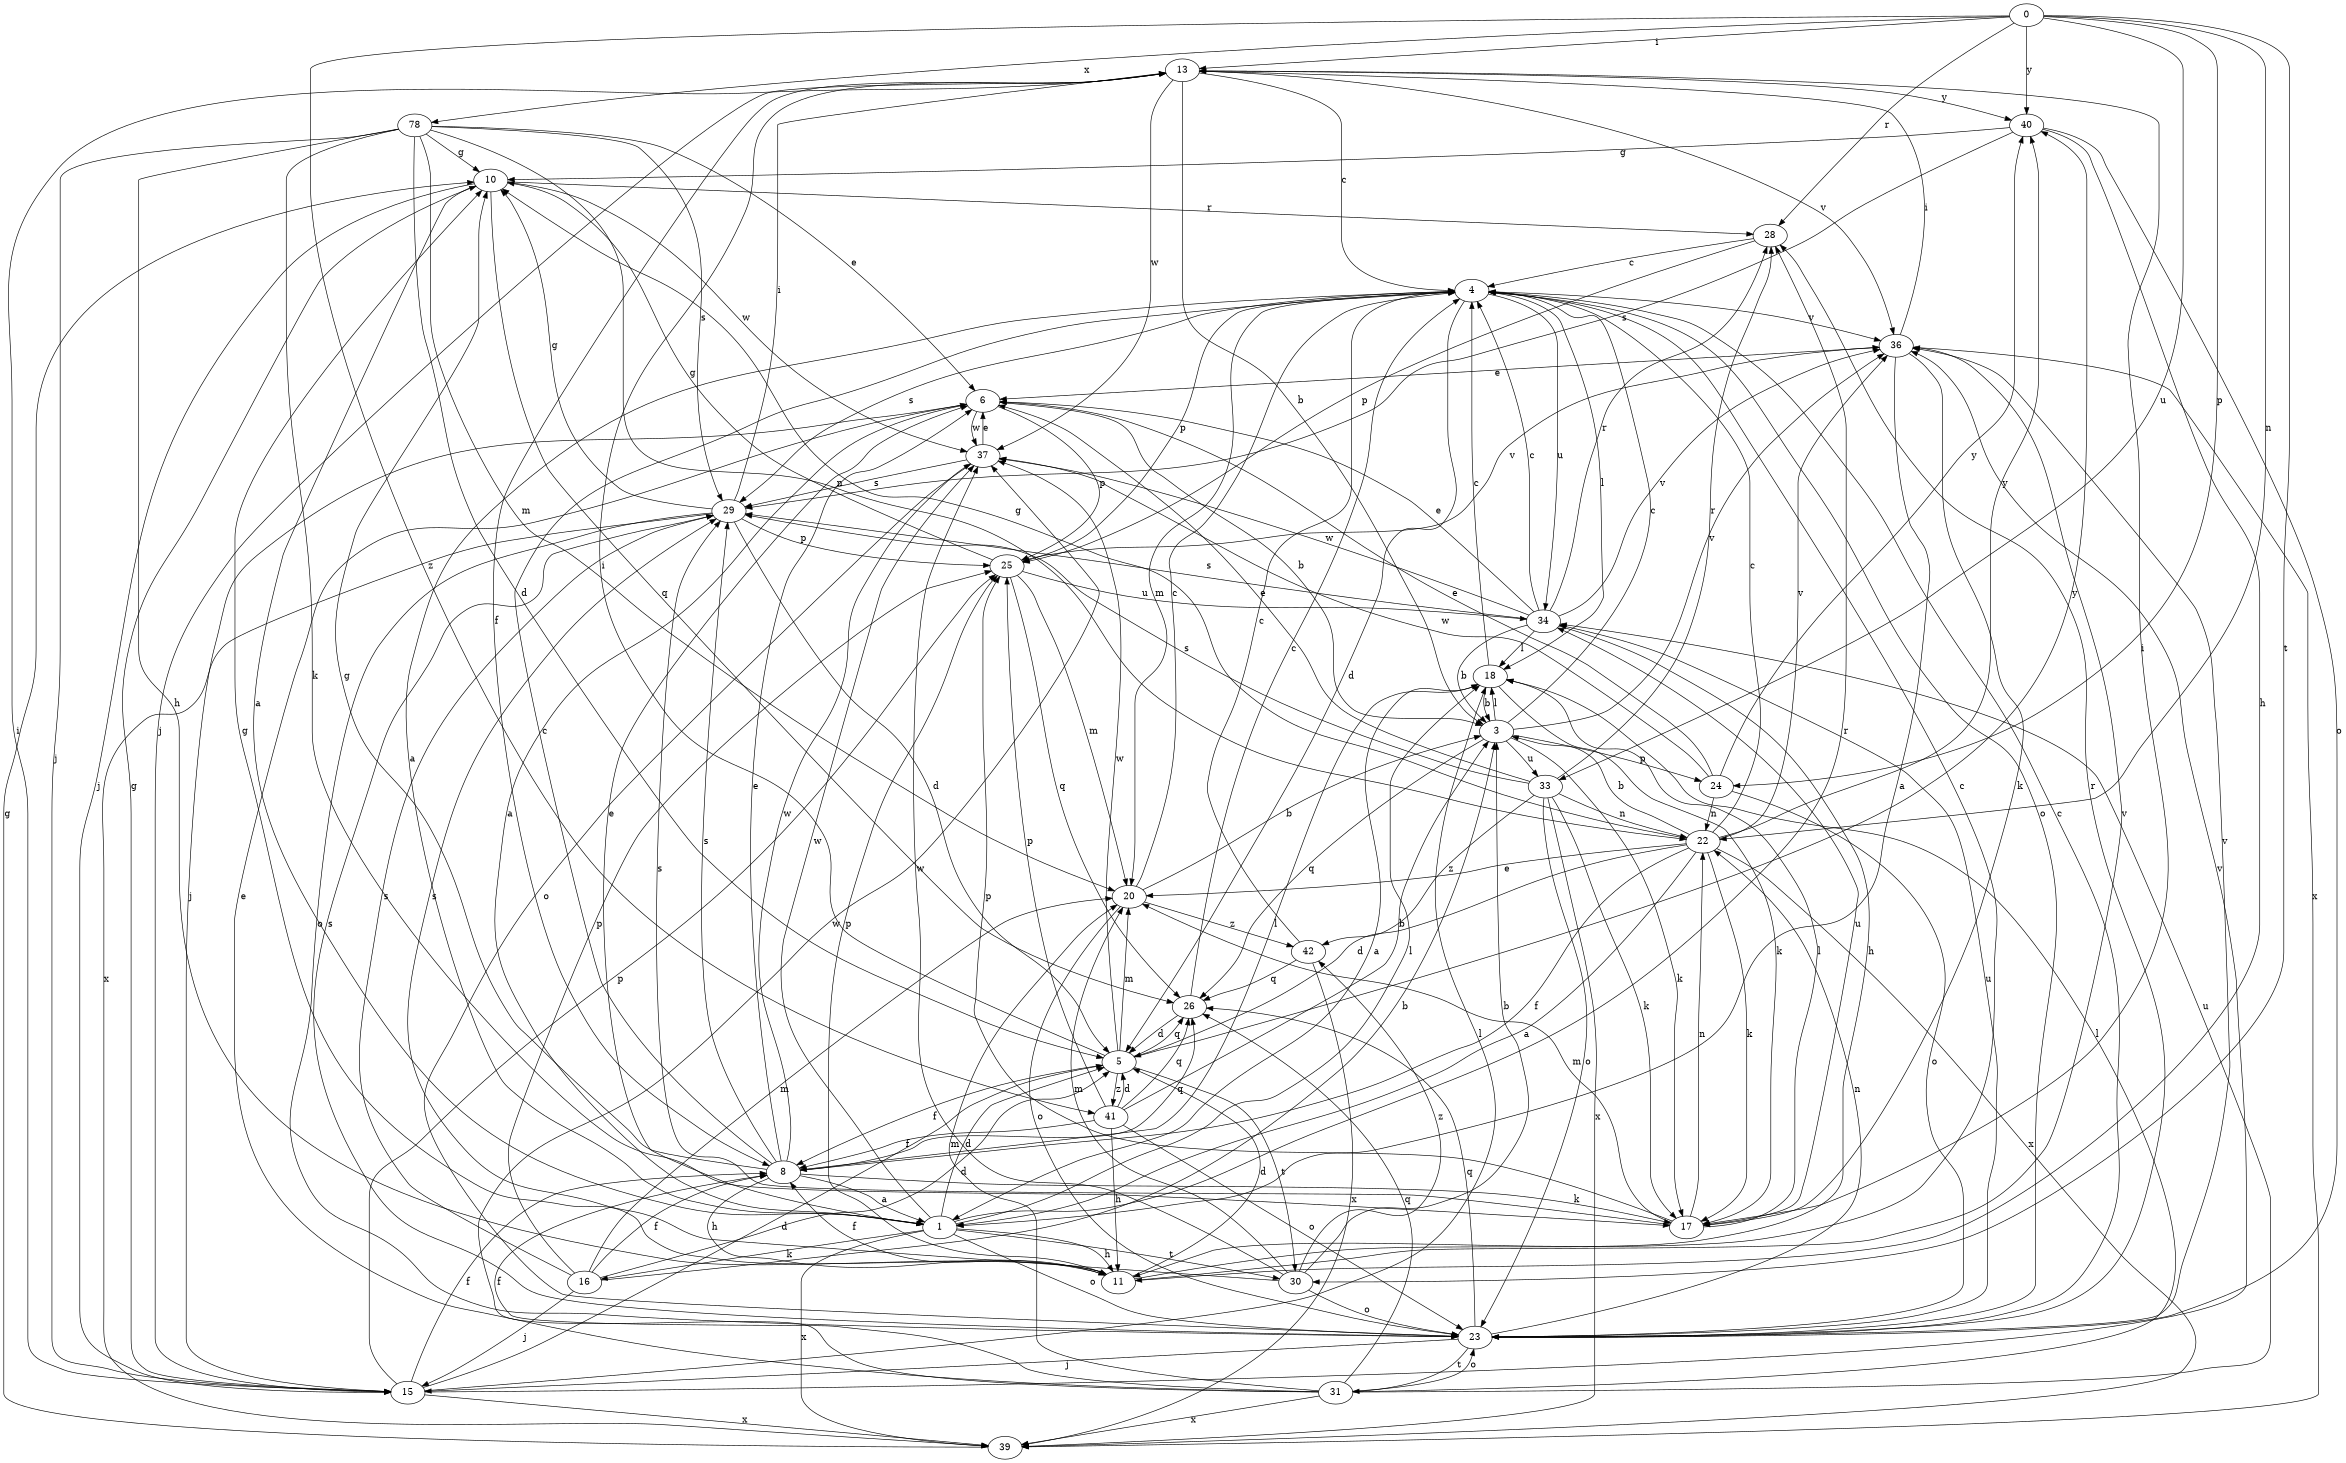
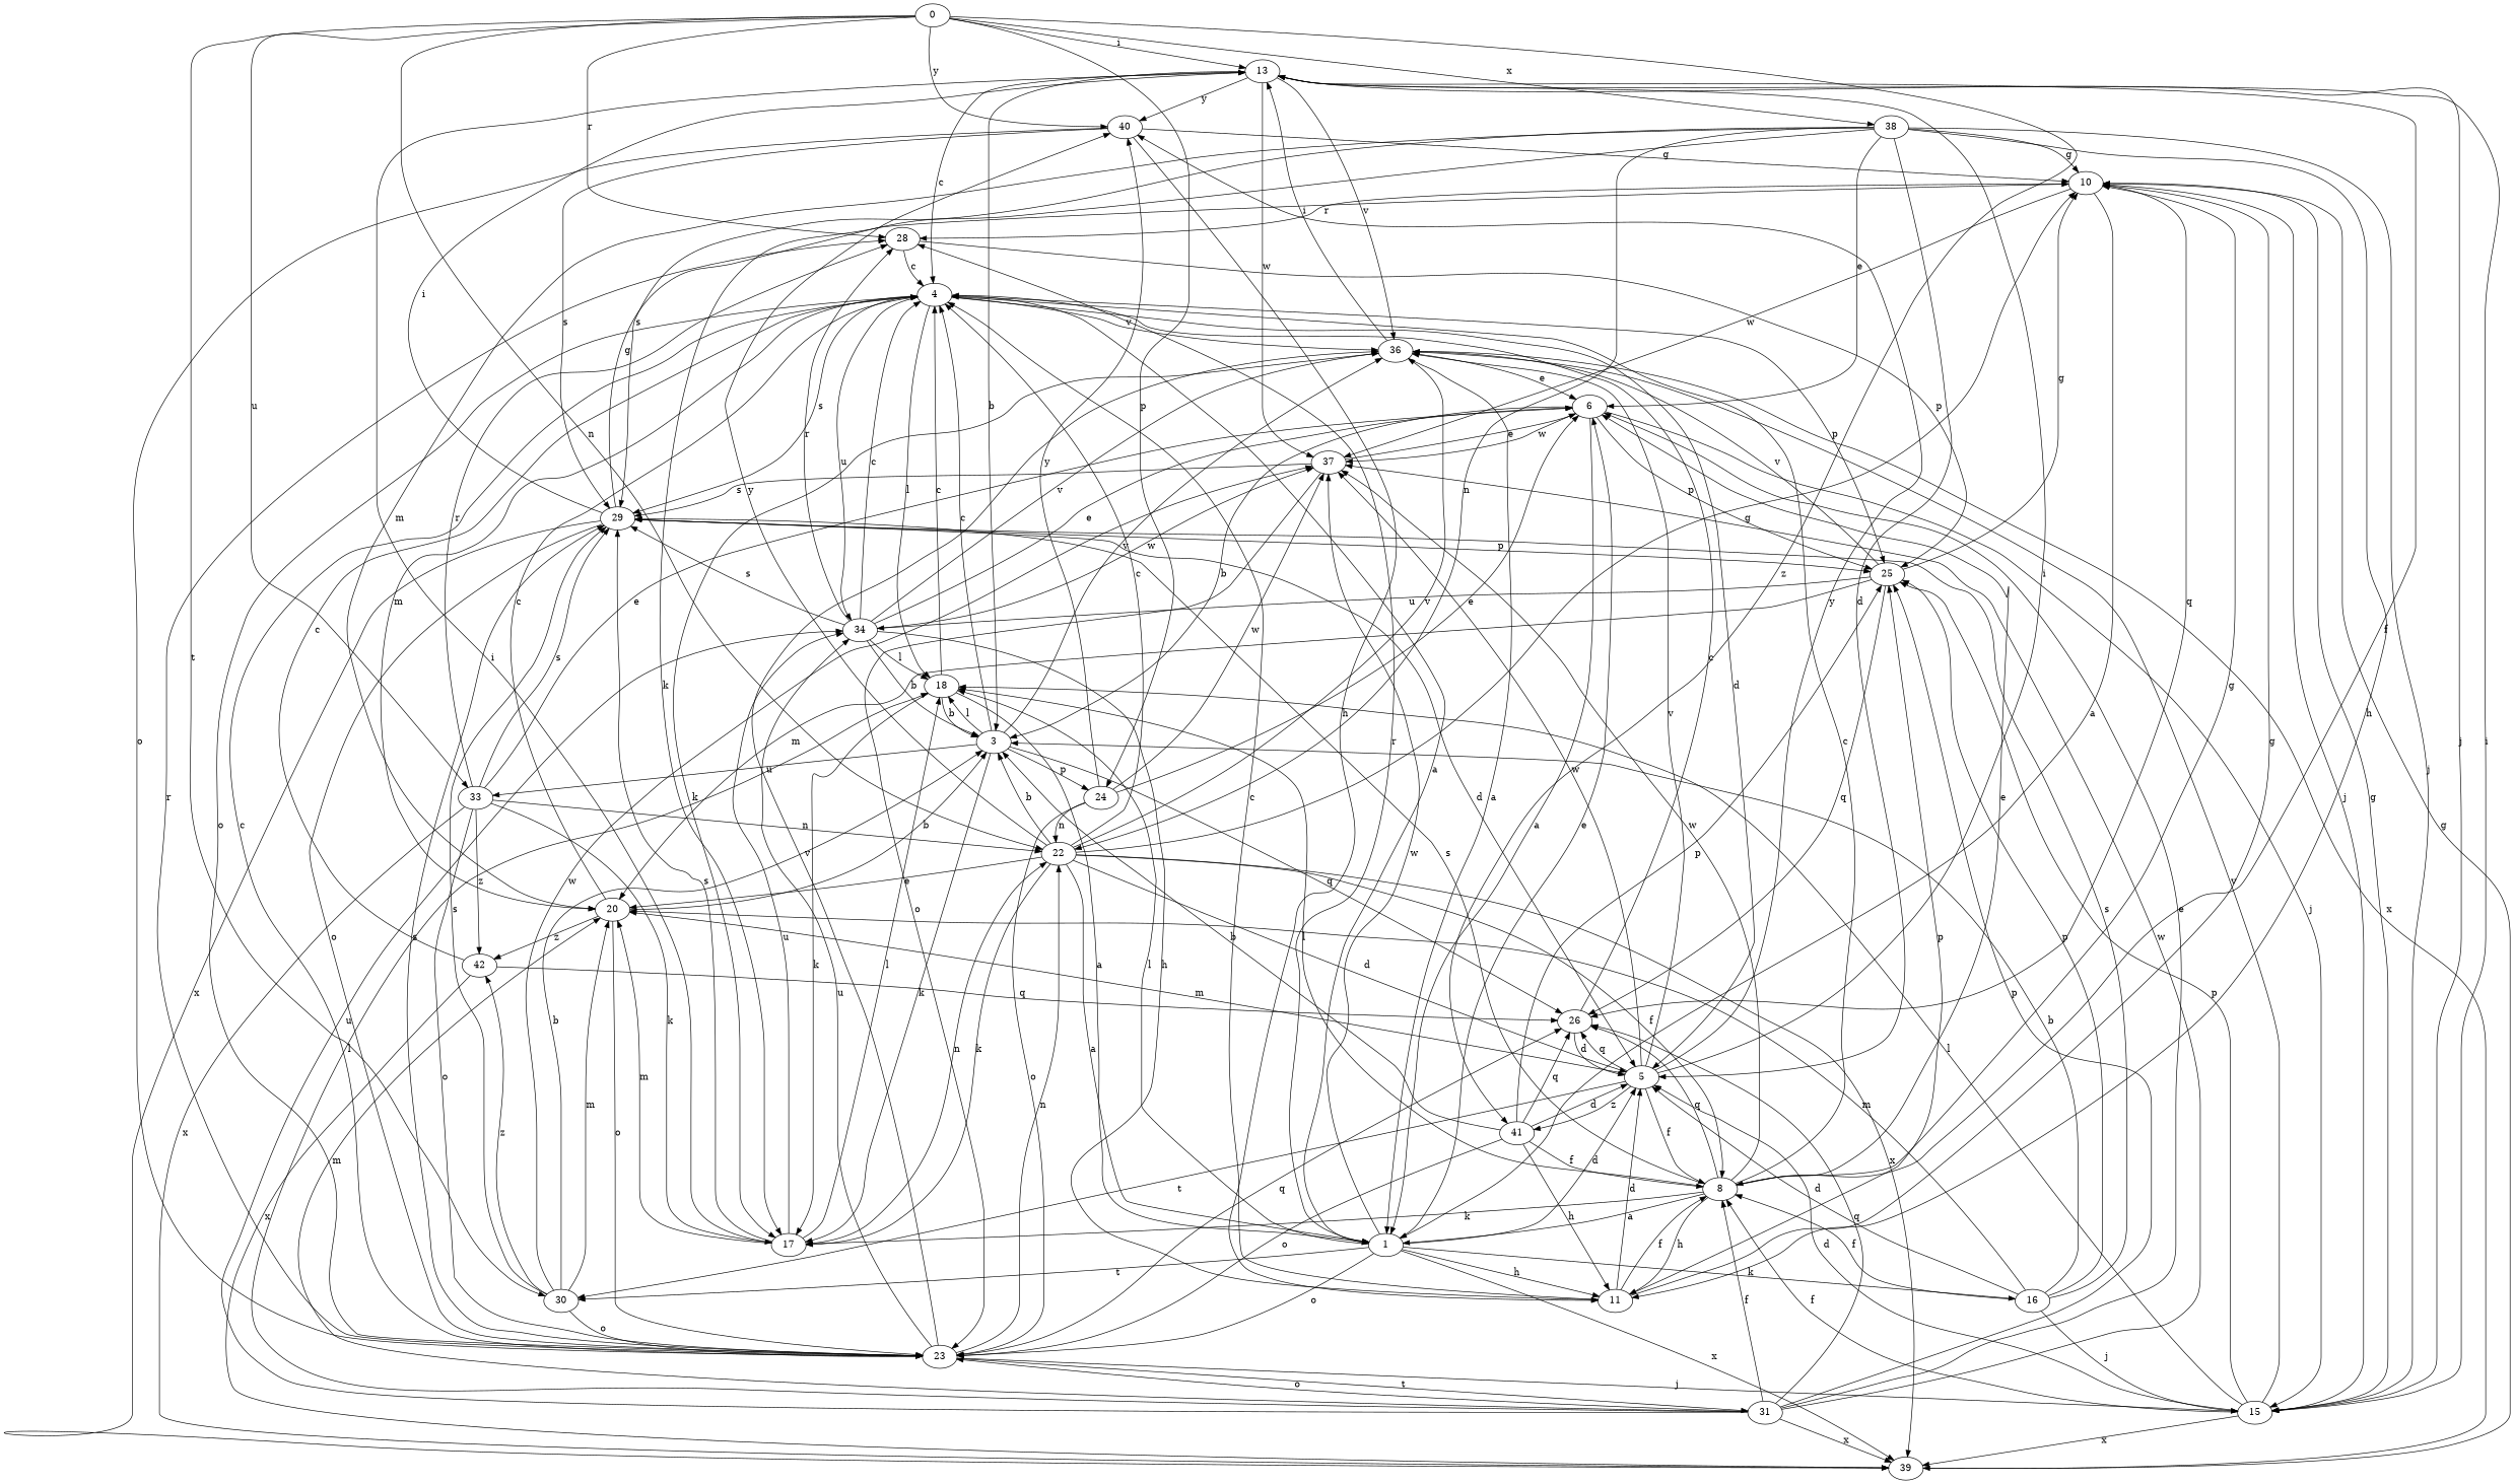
  strict digraph {
    0
    13
    22
    24
    28
    30
    33
-   38 [label=78]
+   38
    40
    41
    37
    3
    4
    36
    8
    15
    1
    5
    39
    17
    20
    10
    6
    23
    25
    29
    42
    11
    26
    16
    18
    34
    31
    0 -> 13 [label=i]
    0 -> 22 [label=n]
    0 -> 24 [label=p]
    0 -> 28 [label=r]
    0 -> 30 [label=t]
    0 -> 33 [label=u]
    0 -> 38 [label=x]
    0 -> 40 [label=y]
    0 -> 41 [label=z]
    13 -> 40 [label=y]
    13 -> 37 [label=w]
    13 -> 3 [label=b]
    13 -> 4 [label=c]
    13 -> 36 [label=v]
    13 -> 8 [label=f]
    13 -> 15 [label=j]
    22 -> 40 [label=y]
    22 -> 3 [label=b]
    22 -> 4 [label=c]
    22 -> 36 [label=v]
    22 -> 8 [label=f]
    22 -> 1 [label=a]
    22 -> 5 [label=d]
    22 -> 39 [label=x]
    22 -> 17 [label=k]
    22 -> 20 [label=e]
    22 -> 10 [label=g]
    24 -> 22 [label=n]
    24 -> 40 [label=y]
    24 -> 37 [label=w]
    24 -> 6 [label=e]
    24 -> 23 [label=o]
    28 -> 4 [label=c]
    28 -> 25 [label=p]
    30 -> 37 [label=w]
    30 -> 3 [label=b]
    30 -> 20 [label=m]
    30 -> 23 [label=o]
    30 -> 29 [label=s]
    30 -> 42 [label=z]
    33 -> 22 [label=n]
    33 -> 28 [label=r]
    33 -> 39 [label=x]
    33 -> 17 [label=k]
    33 -> 6 [label=e]
    33 -> 23 [label=o]
    33 -> 29 [label=s]
    33 -> 42 [label=z]
    38 -> 22 [label=n]
    38 -> 15 [label=j]
    38 -> 5 [label=d]
    38 -> 17 [label=k]
    38 -> 20 [label=m]
    38 -> 10 [label=g]
    38 -> 6 [label=e]
    38 -> 29 [label=s]
    38 -> 11 [label=h]
    40 -> 10 [label=g]
    40 -> 23 [label=o]
    40 -> 29 [label=s]
    40 -> 11 [label=h]
    41 -> 3 [label=b]
    41 -> 8 [label=f]
    41 -> 5 [label=d]
    41 -> 23 [label=o]
    41 -> 25 [label=p]
    41 -> 11 [label=h]
    41 -> 26 [label=q]
    37 -> 6 [label=e]
    37 -> 23 [label=o]
    37 -> 29 [label=s]
    3 -> 24 [label=p]
    3 -> 33 [label=u]
    3 -> 4 [label=c]
    3 -> 36 [label=v]
    3 -> 17 [label=k]
    3 -> 26 [label=q]
    3 -> 18 [label=l]
    4 -> 36 [label=v]
    4 -> 1 [label=a]
    4 -> 5 [label=d]
    4 -> 20 [label=m]
    4 -> 23 [label=o]
    4 -> 25 [label=p]
    4 -> 29 [label=s]
    4 -> 18 [label=l]
    4 -> 34 [label=u]
    36 -> 13 [label=i]
    36 -> 1 [label=a]
    36 -> 39 [label=x]
    36 -> 17 [label=k]
    36 -> 6 [label=e]
    8 -> 37 [label=w]
    8 -> 4 [label=c]
    8 -> 1 [label=a]
    8 -> 17 [label=k]
    8 -> 10 [label=g]
    8 -> 6 [label=e]
    8 -> 29 [label=s]
    8 -> 11 [label=h]
    8 -> 26 [label=q]
    8 -> 18 [label=l]
    15 -> 13 [label=i]
    15 -> 36 [label=v]
    15 -> 8 [label=f]
    15 -> 5 [label=d]
    15 -> 39 [label=x]
    15 -> 10 [label=g]
    15 -> 25 [label=p]
    15 -> 18 [label=l]
    1 -> 28 [label=r]
    1 -> 30 [label=t]
    1 -> 37 [label=w]
    1 -> 5 [label=d]
    1 -> 39 [label=x]
    1 -> 6 [label=e]
    1 -> 23 [label=o]
    1 -> 11 [label=h]
    1 -> 16 [label=k]
    1 -> 18 [label=l]
    5 -> 13 [label=i]
    5 -> 30 [label=t]
    5 -> 40 [label=y]
    5 -> 41 [label=z]
    5 -> 37 [label=w]
    5 -> 8 [label=f]
    5 -> 20 [label=m]
    5 -> 26 [label=q]
    39 -> 10 [label=g]
    17 -> 13 [label=i]
    17 -> 22 [label=n]
    17 -> 20 [label=m]
-   17 -> 25 [label=p]
+   31 -> 25 [label=p]
    17 -> 29 [label=s]
    17 -> 18 [label=l]
    17 -> 34 [label=u]
    20 -> 3 [label=b]
    20 -> 4 [label=c]
    20 -> 23 [label=o]
    20 -> 42 [label=z]
    10 -> 28 [label=r]
    10 -> 37 [label=w]
    10 -> 15 [label=j]
    10 -> 1 [label=a]
    10 -> 26 [label=q]
    6 -> 37 [label=w]
    6 -> 3 [label=b]
    6 -> 15 [label=j]
    6 -> 1 [label=a]
    6 -> 25 [label=p]
    23 -> 22 [label=n]
    23 -> 28 [label=r]
    23 -> 4 [label=c]
    23 -> 36 [label=v]
    23 -> 15 [label=j]
    23 -> 29 [label=s]
    23 -> 26 [label=q]
    23 -> 34 [label=u]
    23 -> 31 [label=t]
    25 -> 36 [label=v]
    25 -> 20 [label=m]
    25 -> 10 [label=g]
    25 -> 26 [label=q]
    25 -> 34 [label=u]
    29 -> 13 [label=i]
    29 -> 5 [label=d]
    29 -> 39 [label=x]
    29 -> 10 [label=g]
    29 -> 23 [label=o]
    29 -> 25 [label=p]
    42 -> 4 [label=c]
    42 -> 39 [label=x]
    42 -> 26 [label=q]
    11 -> 4 [label=c]
-   11 -> 36 [label=v]
+   5 -> 36 [label=v]
    11 -> 8 [label=f]
    11 -> 5 [label=d]
    11 -> 10 [label=g]
    11 -> 25 [label=p]
    26 -> 4 [label=c]
    26 -> 5 [label=d]
    16 -> 3 [label=b]
    16 -> 8 [label=f]
    16 -> 15 [label=j]
    16 -> 5 [label=d]
    16 -> 20 [label=m]
    16 -> 25 [label=p]
    16 -> 29 [label=s]
    18 -> 3 [label=b]
    18 -> 4 [label=c]
    18 -> 1 [label=a]
    18 -> 17 [label=k]
    34 -> 28 [label=r]
    34 -> 37 [label=w]
    34 -> 3 [label=b]
    34 -> 4 [label=c]
    34 -> 36 [label=v]
    34 -> 6 [label=e]
    34 -> 29 [label=s]
    34 -> 11 [label=h]
    34 -> 18 [label=l]
    31 -> 37 [label=w]
    31 -> 8 [label=f]
    31 -> 39 [label=x]
    31 -> 20 [label=m]
    31 -> 6 [label=e]
    31 -> 23 [label=o]
    31 -> 26 [label=q]
    31 -> 18 [label=l]
    31 -> 34 [label=u]
  }
